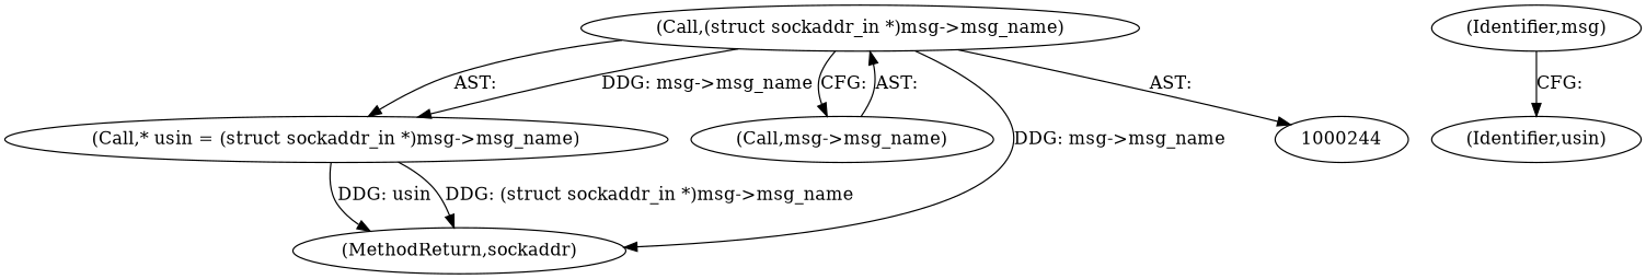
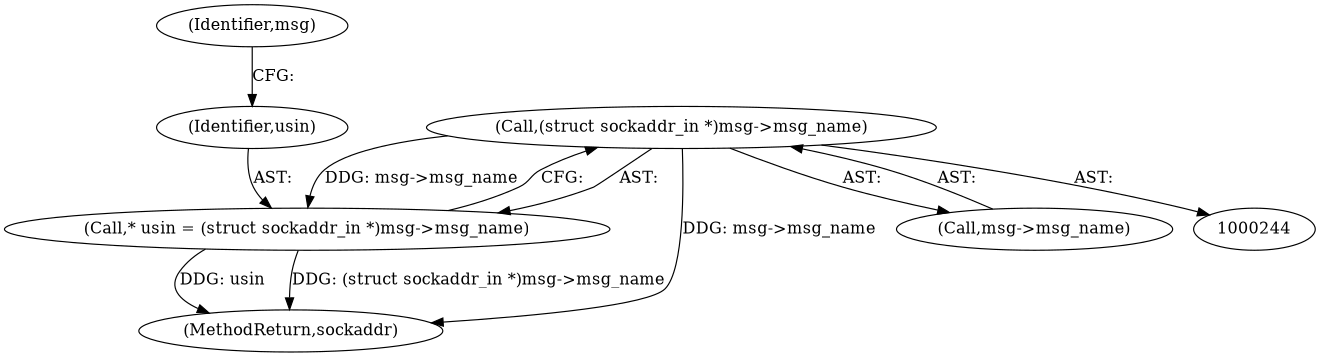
  digraph {
    n1 [label="(Call,(struct sockaddr_in *)msg->msg_name)"]
    n2 [label="(Call,* usin = (struct sockaddr_in *)msg->msg_name)"]
    n3 [label="(Call,msg->msg_name)"]
    n4 [label="(MethodReturn,sockaddr)"]
    1000244
    n6 [label="(Identifier,usin)"]
    n7 [label="(Identifier,msg)"]
    n1 -> n2 [label="AST: "]
    n1 -> n2 [label="DDG: msg->msg_name"]
-   n1 -> n3 [label="CFG: "]
+   n1 -> n3 [label="AST: "]
    n1 -> n4 [label="DDG: msg->msg_name"]
    n1 -> 1000244 [label="AST: "]
+   n2 -> n1 [label="CFG: "]
    n2 -> n4 [label="DDG: usin"]
    n2 -> n4 [label="DDG: (struct sockaddr_in *)msg->msg_name"]
    n3 -> n1 [label="AST: "]
+   n6 -> n2 [label="AST: "]
    n7 -> n6 [label="CFG: "]
  }
